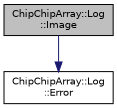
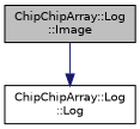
  digraph {
    rankdir=TB
    node [color=black fontname=Helvetica fontsize=10 shape=record style=filled]
    n1 [fillcolor=grey75 fontcolor=black height=0.2 label="ChipChipArray::Log\l::Image" width=0.4]
-   n2 [fillcolor=white height=0.2 label="ChipChipArray::Log\l::Error" width=0.4]
+   n2 [fillcolor=white height=0.2 label="ChipChipArray::Log\l::Log" width=0.4]
    n1 -> n2 [color=midnightblue fontname=Helvetica fontsize=10 labelfontname=Helvetica labelfontsize=10 style=solid]
  }
